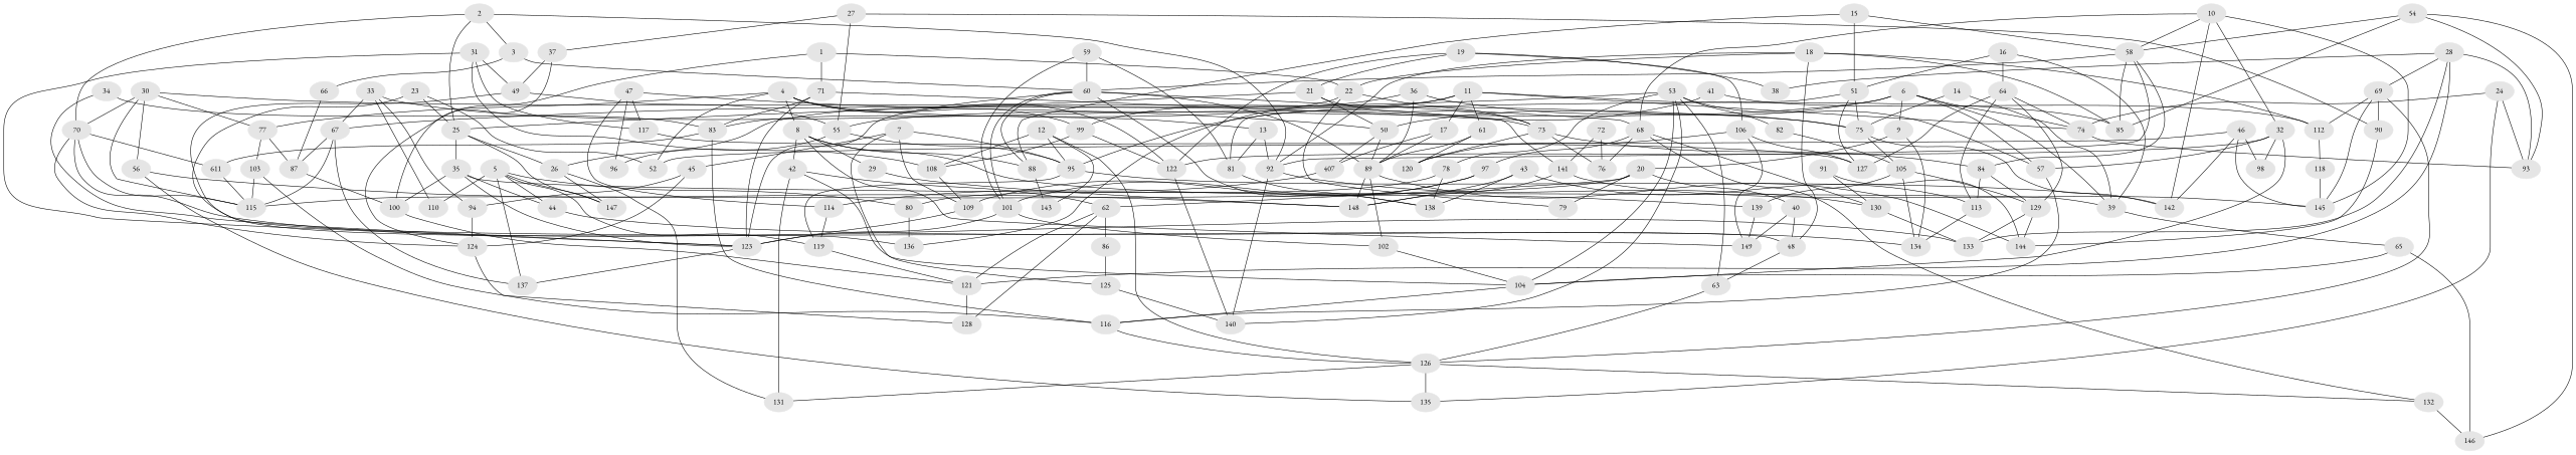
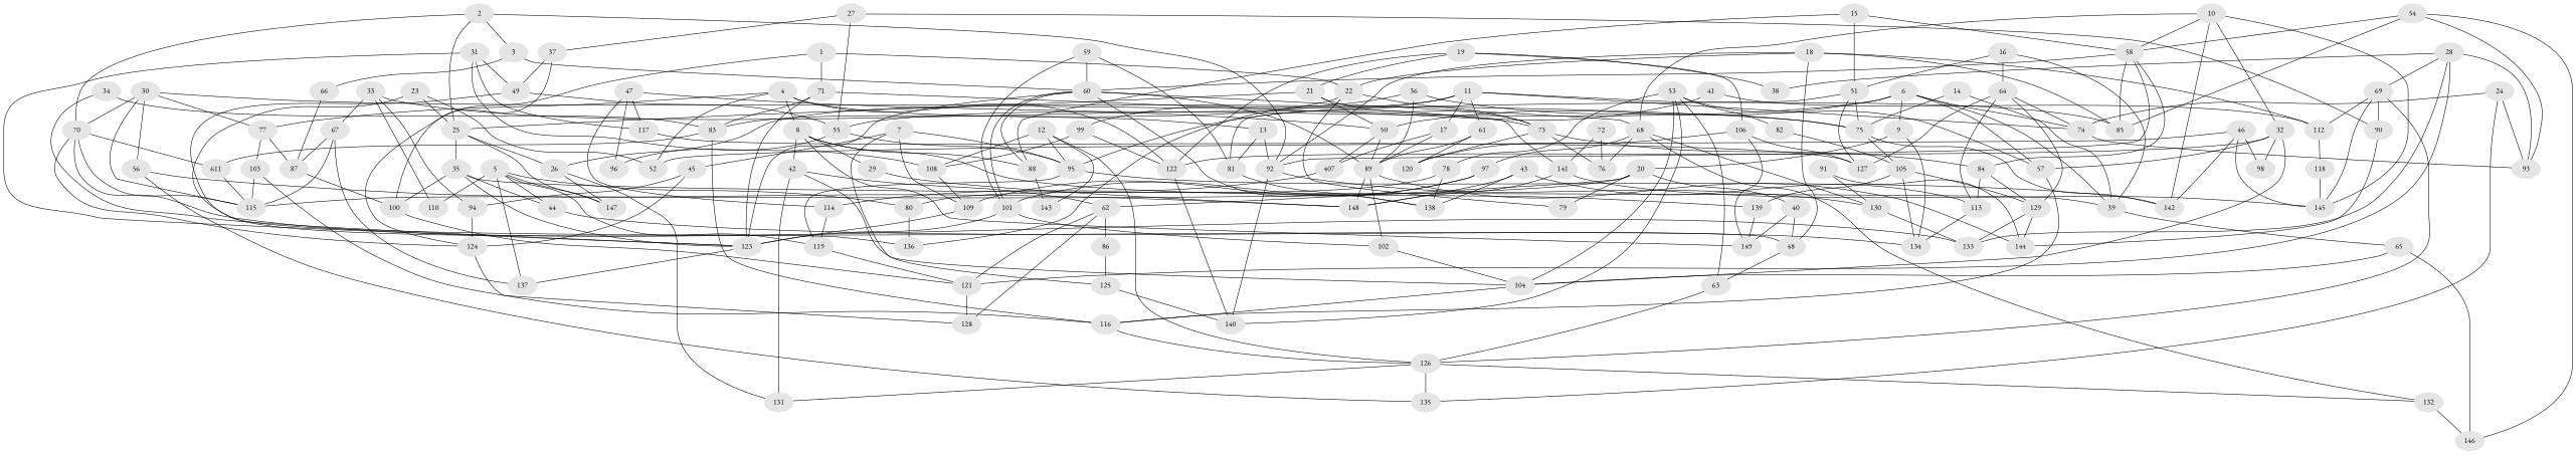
  graph {
    fontname="EB Garamond"
    node [color=gray90 fontname="EB Garamond" style=filled]
    edge [fontname="EB Garamond"]
    1
    22
    71
    124
    79
    73
    83
    123
    141
    128
    2
    3
    25
    70
    92
    60
    66
    147
    26
    35
    115
    133
    n23 [label=611]
    140
    130
    88
    68
    89
    138
    101
    87
    4
    8
    13
    52
    77
    99
    122
    29
    42
    139
    149
    81
    103
    108
    5
    44
    80
    110
    119
    137
    134
    136
    121
    6
    9
    39
    50
    55
    57
    74
    20
    65
    n64 [label=407]
    95
    96
    116
    93
    7
    45
    109
    125
    94
    142
    148
    62
    131
    104
    143
    40
    10
    32
    58
    145
    98
    85
    84
    76
    97
    132
    11
    17
    61
    120
    12
    126
    135
    14
    75
    105
    15
    51
    127
    16
    64
    113
    129
    102
    144
    114
    18
    48
    112
    63
    118
    19
    21
    38
    106
    86
    23
    24
    100
    27
    37
    90
    49
    28
    69
    30
    56
    31
    117
    33
    67
    34
    36
    53
    78
    82
    146
    41
    43
    46
    47
    54
    59
    72
    91
    1 -- 22
    1 -- 71
    1 -- 124
    22 -- 79
    22 -- 73
    22 -- 83
    71 -- 83
    71 -- 123
    71 -- 141
    124 -- 128
    73 -- 84
    73 -- 76
    73 -- 120
    83 -- n23
    83 -- 116
    123 -- 137
    141 -- 148
    141 -- 145
    2 -- 3
    2 -- 25
    2 -- 70
    2 -- 92
    3 -- 60
    3 -- 66
    25 -- 147
    25 -- 26
    25 -- 35
    70 -- 124
    70 -- 115
    70 -- 133
    70 -- n23
    92 -- 140
    92 -- 130
    60 -- 123
    60 -- 88
    60 -- 68
    60 -- 89
    60 -- 138
    60 -- 101
    66 -- 87
    26 -- 147
    26 -- 131
    35 -- 123
    35 -- 44
    35 -- 39
    35 -- 100
    n23 -- 115
    130 -- 133
    88 -- 143
    68 -- 130
    68 -- 76
    68 -- 97
    68 -- 132
    89 -- 148
    89 -- 102
    89 -- 144
    101 -- 123
    101 -- 102
    87 -- 100
    4 -- 8
    4 -- 13
    4 -- 52
    4 -- 77
-   4 -- 99
    4 -- 122
    8 -- 88
    8 -- 29
    8 -- 42
    8 -- 139
    8 -- 149
    13 -- 92
    13 -- 81
    77 -- 87
    77 -- 103
    99 -- 122
    99 -- 108
    122 -- 140
    29 -- 148
    42 -- 62
    42 -- 131
    42 -- 104
    139 -- 149
    81 -- 138
    103 -- 115
    103 -- 116
    108 -- 109
    5 -- 147
    5 -- 44
    5 -- 80
    5 -- 110
    5 -- 119
    5 -- 137
    44 -- 134
    80 -- 136
    119 -- 121
    121 -- 128
    6 -- 9
    6 -- 39
    6 -- 50
    6 -- 55
    6 -- 57
    6 -- 74
    9 -- 134
    9 -- 20
    39 -- 65
    50 -- 89
    50 -- n64
    55 -- 95
    55 -- 96
    57 -- 116
    74 -- 93
    20 -- 79
    20 -- 115
    20 -- 62
    20 -- 40
    65 -- 104
    65 -- 146
    n64 -- 114
    95 -- 119
    95 -- 142
    116 -- 126
    7 -- 95
    7 -- 45
    7 -- 109
    7 -- 125
    45 -- 124
    45 -- 94
    109 -- 123
    125 -- 140
    94 -- 124
    62 -- 128
    62 -- 121
    62 -- 86
    104 -- 116
    40 -- 149
    40 -- 48
    10 -- 68
    10 -- 142
    10 -- 32
    10 -- 58
    10 -- 145
    32 -- 122
    32 -- 57
    32 -- 104
    32 -- 98
    58 -- 92
    58 -- 60
    58 -- 85
    58 -- 84
    84 -- 113
    84 -- 129
    97 -- 101
    97 -- 109
    132 -- 146
    11 -- 26
    11 -- 136
    11 -- 74
    11 -- 85
    11 -- 17
    11 -- 61
    17 -- 89
    17 -- n64
    61 -- 89
    61 -- 120
    12 -- 108
    12 -- 95
    12 -- 143
    12 -- 126
    126 -- 131
    126 -- 132
    126 -- 135
    14 -- 39
    14 -- 75
    75 -- 142
    75 -- 105
    105 -- 139
    105 -- 134
    105 -- 129
    15 -- 88
    15 -- 58
    15 -- 51
    51 -- 81
    51 -- 75
    51 -- 127
    16 -- 39
    16 -- 51
    16 -- 64
    64 -- 74
    64 -- 127
    64 -- 113
    64 -- 129
    113 -- 134
    129 -- 133
    129 -- 144
    102 -- 104
    114 -- 119
    18 -- 22
    18 -- 92
    18 -- 85
    18 -- 48
    18 -- 112
    48 -- 63
    112 -- 118
    63 -- 126
    118 -- 145
    19 -- 122
    19 -- 21
    19 -- 38
    19 -- 106
    21 -- 73
    21 -- 25
    21 -- 50
    106 -- 149
    106 -- 120
    106 -- 127
    86 -- 125
    23 -- 25
    23 -- 52
    23 -- 48
    24 -- 74
    24 -- 93
    24 -- 135
    100 -- 121
    27 -- 55
    27 -- 37
    27 -- 90
    37 -- 100
    37 -- 49
    90 -- 144
    49 -- 136
    49 -- 55
    28 -- 133
    28 -- 121
    28 -- 93
    28 -- 38
    28 -- 69
    69 -- 145
    69 -- 126
    69 -- 112
    69 -- 90
    30 -- 70
    30 -- 115
    30 -- 77
    30 -- 75
    30 -- 56
    56 -- 148
    56 -- 135
    31 -- 123
    31 -- 108
    31 -- 49
    31 -- 117
    117 -- 127
    33 -- 73
    33 -- 110
    33 -- 94
    33 -- 67
    67 -- 115
    67 -- 87
    67 -- 137
    34 -- 83
    34 -- 123
    36 -- 89
    36 -- 99
    36 -- 75
    53 -- 140
    53 -- 57
    53 -- 104
    53 -- 63
-   53 -- 67
    53 -- 78
    53 -- 82
    78 -- 138
    78 -- 80
    82 -- 105
    41 -- 95
    41 -- 112
    43 -- 138
    43 -- 148
    43 -- 113
    46 -- 52
    46 -- 142
    46 -- 145
    46 -- 98
    47 -- 50
    47 -- 96
    47 -- 114
    47 -- 117
    54 -- 93
    54 -- 58
    54 -- 85
    54 -- 146
    59 -- 60
    59 -- 101
    59 -- 81
    72 -- 141
    72 -- 76
    91 -- 130
    91 -- 144
  }
